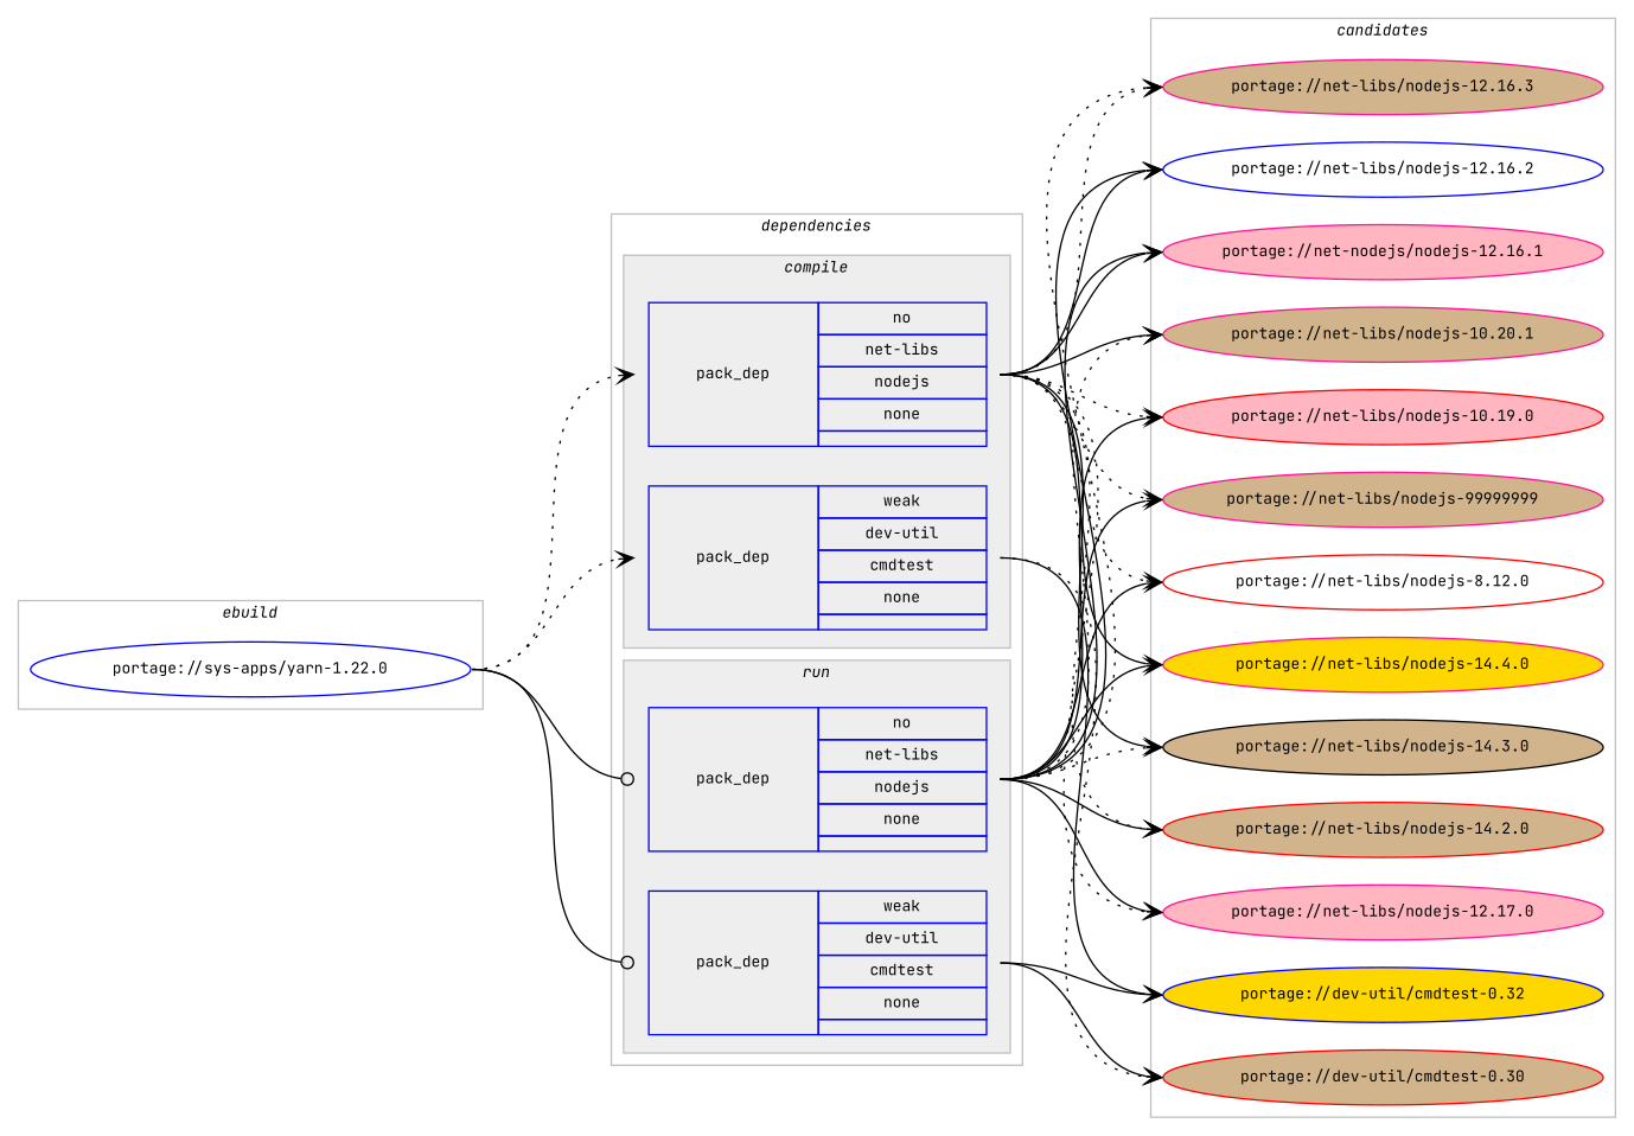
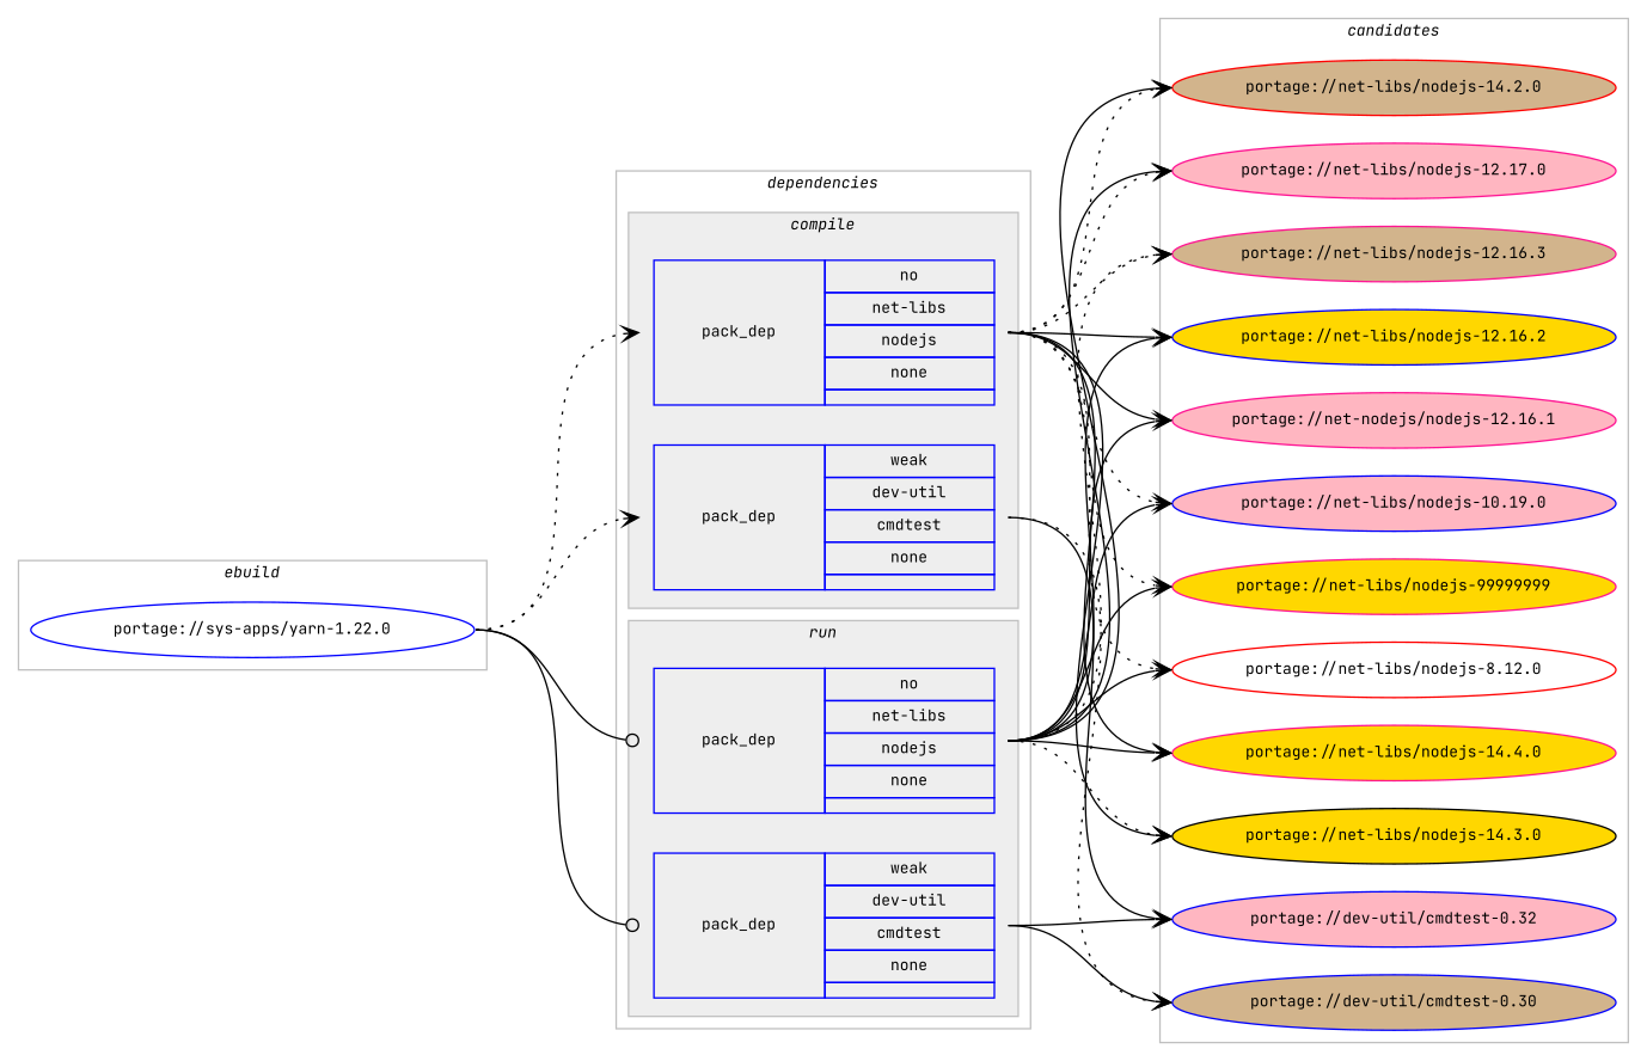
  digraph {
    compound=true
    concentrate=true
    fontname="JetBrains Mono"
    fontsize=10
    newrank=true
    rankdir=LR
    ranksep=1.5
    node [color=blue fillcolor=tan fontname="JetBrains Mono" fontsize=10 style=filled]
    edge [arrowhead=vee fontname="JetBrains Mono" headport=w style=solid tailport=e weight=100]
    n1 [fillcolor=white label="portage://sys-apps/yarn-1.22.0" width=4]
    n2 [label=<<TABLE BORDER="0" CELLBORDER="1" CELLSPACING="0" CELLPADDING="4" WIDTH="220"><TR><TD ROWSPAN="6" CELLPADDING="30">pack_dep</TD></TR><TR><TD WIDTH="110">no</TD></TR><TR><TD>net-libs</TD></TR><TR><TD>nodejs</TD></TR><TR><TD>none</TD></TR><TR><TD></TD></TR></TABLE>> shape=none fillcolor="" style=""]
    n3 [label=<<TABLE BORDER="0" CELLBORDER="1" CELLSPACING="0" CELLPADDING="4" WIDTH="220"><TR><TD ROWSPAN="6" CELLPADDING="30">pack_dep</TD></TR><TR><TD WIDTH="110">weak</TD></TR><TR><TD>dev-util</TD></TR><TR><TD>cmdtest</TD></TR><TR><TD>none</TD></TR><TR><TD></TD></TR></TABLE>> shape=none fillcolor="" style=""]
    n4 [label=<<TABLE BORDER="0" CELLBORDER="1" CELLSPACING="0" CELLPADDING="4" WIDTH="220"><TR><TD ROWSPAN="6" CELLPADDING="30">pack_dep</TD></TR><TR><TD WIDTH="110">no</TD></TR><TR><TD>net-libs</TD></TR><TR><TD>nodejs</TD></TR><TR><TD>none</TD></TR><TR><TD></TD></TR></TABLE>> shape=none fillcolor="" style=""]
    n5 [label=<<TABLE BORDER="0" CELLBORDER="1" CELLSPACING="0" CELLPADDING="4" WIDTH="220"><TR><TD ROWSPAN="6" CELLPADDING="30">pack_dep</TD></TR><TR><TD WIDTH="110">weak</TD></TR><TR><TD>dev-util</TD></TR><TR><TD>cmdtest</TD></TR><TR><TD>none</TD></TR><TR><TD></TD></TR></TABLE>> shape=none fillcolor="" style=""]
-   n6 [color=deeppink label="portage://net-libs/nodejs-99999999" width=4]
+   n6 [color=deeppink fillcolor=gold label="portage://net-libs/nodejs-99999999" width=4]
    n7 [color=red fillcolor=white label="portage://net-libs/nodejs-8.12.0" width=4]
    n8 [color=deeppink fillcolor=gold label="portage://net-libs/nodejs-14.4.0" width=4]
-   n9 [color=black label="portage://net-libs/nodejs-14.3.0" width=4]
+   n9 [color=black fillcolor=gold label="portage://net-libs/nodejs-14.3.0" width=4]
    n10 [color=red label="portage://net-libs/nodejs-14.2.0" width=4]
    n11 [color=deeppink fillcolor=lightpink label="portage://net-libs/nodejs-12.17.0" width=4]
    n12 [color=deeppink label="portage://net-libs/nodejs-12.16.3" width=4]
-   n13 [fillcolor=white label="portage://net-libs/nodejs-12.16.2" width=4]
+   n13 [fillcolor=gold label="portage://net-libs/nodejs-12.16.2" width=4]
    n14 [color=deeppink fillcolor=lightpink label="portage://net-nodejs/nodejs-12.16.1" width=4]
-   n15 [color=deeppink label="portage://net-libs/nodejs-10.20.1" width=4]
-   n16 [color=red fillcolor=lightpink label="portage://net-libs/nodejs-10.19.0" width=4]
-   n17 [fillcolor=gold label="portage://dev-util/cmdtest-0.32" width=4]
-   n18 [color=red label="portage://dev-util/cmdtest-0.30" width=4]
+   n16 [fillcolor=lightpink label="portage://net-libs/nodejs-10.19.0" width=4]
+   n17 [fillcolor=lightpink label="portage://dev-util/cmdtest-0.32" width=4]
+   n18 [label="portage://dev-util/cmdtest-0.30" width=4]
    subgraph cluster_1 {
      color=gray
      label=<<i>ebuild</i>>
      rank=same
      n1
    }
    subgraph cluster_2 {
      color=gray
      label=<<i>dependencies</i>>
      subgraph cluster_3 {
        color=gray
        fillcolor="#eeeeee"
        label=<<i>compile</i>>
        style=filled
        subgraph sub_4 {
          color=gray
          fillcolor="#eeeeee"
          label=<<i>compile</i>>
          style=filled
          n2
        }
        subgraph sub_5 {
          color=gray
          fillcolor="#eeeeee"
          label=<<i>compile</i>>
          style=filled
          n3
        }
      }
      subgraph cluster_6 {
        color=gray
        fillcolor="#eeeeee"
        label=<<i>compile and run</i>>
        style=filled
      }
      subgraph cluster_7 {
        color=gray
        fillcolor="#eeeeee"
        label=<<i>run</i>>
        style=filled
        subgraph sub_8 {
          color=gray
          fillcolor="#eeeeee"
          label=<<i>run</i>>
          style=filled
          n4
        }
        subgraph sub_9 {
          color=gray
          fillcolor="#eeeeee"
          label=<<i>run</i>>
          style=filled
          n5
        }
      }
    }
    subgraph cluster_10 {
      color=gray
      label=<<i>candidates</i>>
      rank=same
      subgraph sub_11 {
        color=black
        label=<<i>candidates</i>>
        nodesep=1
        rank=same
        n6
        n7
        n8
        n9
        n10
        n11
        n12
        n13
        n14
-       n15
        n16
      }
      subgraph sub_12 {
        color=black
        label=<<i>candidates</i>>
        nodesep=1
        rank=same
        n17
        n18
      }
      subgraph sub_13 {
        color=black
        label=<<i>candidates</i>>
        nodesep=1
        rank=same
        n6
        n7
        n8
        n9
        n10
        n11
        n12
        n13
        n14
-       n15
        n16
      }
      subgraph sub_14 {
        color=black
        label=<<i>candidates</i>>
        nodesep=1
        rank=same
        n17
        n18
      }
    }
    n1 -> n2 [style=dotted weight=20]
    n1 -> n3 [style=dotted weight=20]
    n1 -> n4 [arrowhead=odot weight=20]
    n1 -> n5 [arrowhead=odot weight=20]
    n2 -> n6 [style=dotted]
    n2 -> n7 [style=dotted]
    n2 -> n8
    n2 -> n9
    n2 -> n10 [style=dotted]
    n2 -> n11 [style=dotted]
    n2 -> n12 [style=dotted]
    n2 -> n13
    n2 -> n14
-   n2 -> n15
    n2 -> n16 [style=dotted]
    n3 -> n17
    n3 -> n18 [style=dotted]
    n4 -> n6
    n4 -> n7
    n4 -> n8
    n4 -> n9 [style=dotted]
    n4 -> n10
    n4 -> n11
    n4 -> n12 [style=dotted]
    n4 -> n13
    n4 -> n14
-   n4 -> n15 [style=dotted]
    n4 -> n16
    n5 -> n17
    n5 -> n18
  }
